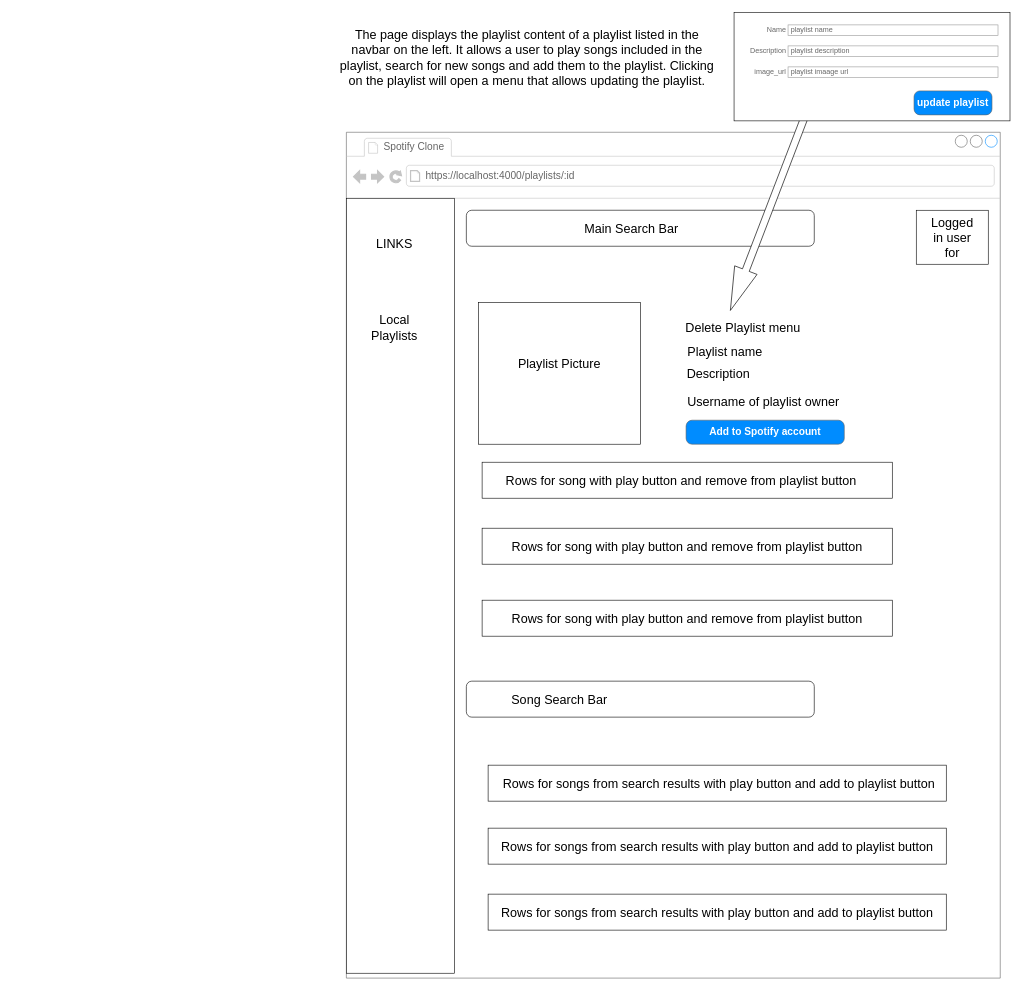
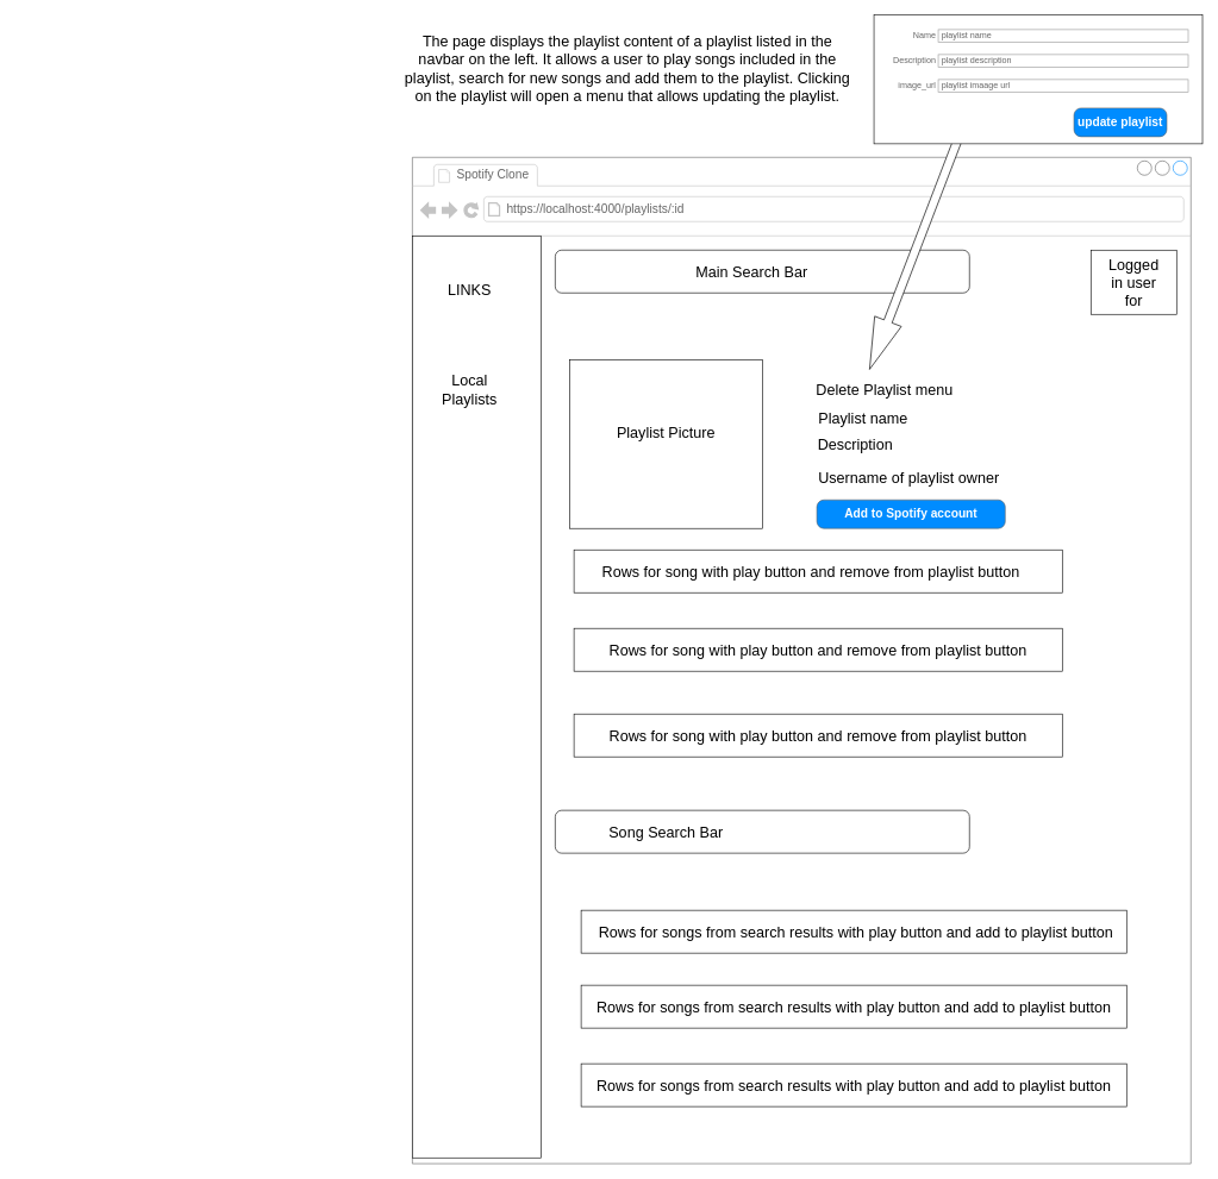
  <mxCell id="0" />
  <mxCell id="1" parent="0" />
  <mxCell id="2" value="rt" style="strokeWidth=1;shadow=0;dashed=0;align=center;html=1;shape=mxgraph.mockup.containers.browserWindow;rSize=0;strokeColor=#666666;strokeColor2=#008cff;strokeColor3=#c4c4c4;mainText=,;recursiveResize=0;" parent="1" vertex="1"><mxGeometry x="576.75" y="220" width="1090" height="1410" as="geometry" /></mxCell>
  <mxCell id="3" value="" style="rounded=0;whiteSpace=wrap;html=1;" parent="2" vertex="1"><mxGeometry x="226.25" y="660" width="683.75" height="60" as="geometry" /></mxCell>
  <mxCell id="4" value="Spotify Clone" style="strokeWidth=1;shadow=0;dashed=0;align=center;html=1;shape=mxgraph.mockup.containers.anchor;fontSize=17;fontColor=#666666;align=left;" parent="2" vertex="1"><mxGeometry x="60" y="12" width="110" height="26" as="geometry" /></mxCell>
  <mxCell id="5" value="https://localhost:4000/playlists/:id" style="strokeWidth=1;shadow=0;dashed=0;align=center;html=1;shape=mxgraph.mockup.containers.anchor;rSize=0;fontSize=17;fontColor=#666666;align=left;" parent="2" vertex="1"><mxGeometry x="130" y="60" width="250" height="26" as="geometry" /></mxCell>
  <mxCell id="6" value="" style="rounded=0;whiteSpace=wrap;html=1;rotation=90;" parent="2" vertex="1"><mxGeometry x="-555.93" y="665.94" width="1291.87" height="180" as="geometry" /></mxCell>
  <mxCell id="7" value="&lt;font style=&quot;font-size: 21px;&quot;&gt;LINKS&lt;/font&gt;" style="text;html=1;strokeColor=none;fillColor=none;align=center;verticalAlign=middle;whiteSpace=wrap;rounded=0;" parent="2" vertex="1"><mxGeometry x="20" y="130" width="120" height="110" as="geometry" /></mxCell>
  <mxCell id="8" value="&lt;font style=&quot;font-size: 21px;&quot;&gt;Local&lt;br&gt;Playlists&lt;br&gt;&lt;/font&gt;" style="text;html=1;strokeColor=none;fillColor=none;align=center;verticalAlign=middle;whiteSpace=wrap;rounded=0;" parent="2" vertex="1"><mxGeometry x="20" y="270" width="120" height="110" as="geometry" /></mxCell>
  <mxCell id="9" value="" style="rounded=1;whiteSpace=wrap;html=1;fontSize=21;" parent="2" vertex="1"><mxGeometry x="200" y="130" width="580" height="60" as="geometry" /></mxCell>
  <mxCell id="10" value="Main Search Bar" style="text;html=1;strokeColor=none;fillColor=none;align=center;verticalAlign=middle;whiteSpace=wrap;rounded=0;fontSize=21;" parent="2" vertex="1"><mxGeometry x="210" y="145" width="530" height="30" as="geometry" /></mxCell>
  <mxCell id="11" value="" style="rounded=0;whiteSpace=wrap;html=1;fontSize=21;" parent="2" vertex="1"><mxGeometry x="950" y="130" width="120" height="90" as="geometry" /></mxCell>
  <mxCell id="12" value="Logged in user for" style="text;html=1;strokeColor=none;fillColor=none;align=center;verticalAlign=middle;whiteSpace=wrap;rounded=0;fontSize=21;" parent="2" vertex="1"><mxGeometry x="980" y="160" width="60" height="30" as="geometry" /></mxCell>
  <mxCell id="13" value="" style="rounded=0;whiteSpace=wrap;html=1;" parent="2" vertex="1"><mxGeometry x="220" y="283.75" width="270" height="236.25" as="geometry" /></mxCell>
  <mxCell id="14" value="Playlist Picture" style="text;html=1;strokeColor=none;fillColor=none;align=center;verticalAlign=middle;whiteSpace=wrap;rounded=0;fontSize=21;" parent="2" vertex="1"><mxGeometry x="90" y="370" width="530" height="30" as="geometry" /></mxCell>
  <mxCell id="15" value="Delete Playlist menu" style="text;html=1;strokeColor=none;fillColor=none;align=center;verticalAlign=middle;whiteSpace=wrap;rounded=0;fontSize=21;" parent="2" vertex="1"><mxGeometry x="396.25" y="310" width="530" height="30" as="geometry" /></mxCell>
  <mxCell id="16" value="Playlist name" style="text;html=1;strokeColor=none;fillColor=none;align=center;verticalAlign=middle;whiteSpace=wrap;rounded=0;fontSize=21;" parent="2" vertex="1"><mxGeometry x="366.25" y="350" width="530" height="30" as="geometry" /></mxCell>
  <mxCell id="17" value="Description" style="text;html=1;strokeColor=none;fillColor=none;align=center;verticalAlign=middle;whiteSpace=wrap;rounded=0;fontSize=21;" parent="2" vertex="1"><mxGeometry x="355" y="386.87" width="530" height="30" as="geometry" /></mxCell>
  <mxCell id="18" value="Username of playlist owner" style="text;html=1;strokeColor=none;fillColor=none;align=center;verticalAlign=middle;whiteSpace=wrap;rounded=0;fontSize=21;" parent="2" vertex="1"><mxGeometry x="430" y="433.75" width="530" height="30" as="geometry" /></mxCell>
  <mxCell id="19" value="" style="rounded=0;whiteSpace=wrap;html=1;" parent="2" vertex="1"><mxGeometry x="226.25" y="550" width="683.75" height="60" as="geometry" /></mxCell>
  <mxCell id="20" value="Rows for song with play button and remove from playlist button" style="text;html=1;strokeColor=none;fillColor=none;align=center;verticalAlign=middle;whiteSpace=wrap;rounded=0;fontSize=21;" parent="2" vertex="1"><mxGeometry x="236.25" y="565" width="643.75" height="30" as="geometry" /></mxCell>
  <mxCell id="21" value="Rows for song with play button and remove from playlist button" style="text;html=1;strokeColor=none;fillColor=none;align=center;verticalAlign=middle;whiteSpace=wrap;rounded=0;fontSize=21;" parent="2" vertex="1"><mxGeometry x="246.25" y="675" width="643.75" height="30" as="geometry" /></mxCell>
  <mxCell id="22" value="" style="rounded=0;whiteSpace=wrap;html=1;" parent="2" vertex="1"><mxGeometry x="226.25" y="780" width="683.75" height="60" as="geometry" /></mxCell>
  <mxCell id="23" value="Rows for song with play button and remove from playlist button" style="text;html=1;strokeColor=none;fillColor=none;align=center;verticalAlign=middle;whiteSpace=wrap;rounded=0;fontSize=21;" parent="2" vertex="1"><mxGeometry x="246.25" y="795" width="643.75" height="30" as="geometry" /></mxCell>
  <mxCell id="24" value="" style="rounded=1;whiteSpace=wrap;html=1;fontSize=21;" parent="2" vertex="1"><mxGeometry x="200" y="915" width="580" height="60" as="geometry" /></mxCell>
  <mxCell id="25" value="Song Search Bar" style="text;html=1;strokeColor=none;fillColor=none;align=center;verticalAlign=middle;whiteSpace=wrap;rounded=0;fontSize=21;" parent="2" vertex="1"><mxGeometry x="90" y="930" width="530" height="30" as="geometry" /></mxCell>
  <mxCell id="26" value="" style="rounded=0;whiteSpace=wrap;html=1;" parent="2" vertex="1"><mxGeometry x="236.25" y="1055" width="763.75" height="60" as="geometry" /></mxCell>
  <mxCell id="27" value="Rows for songs from search results with play button and add to playlist button" style="text;html=1;strokeColor=none;fillColor=none;align=center;verticalAlign=middle;whiteSpace=wrap;rounded=0;fontSize=21;" parent="2" vertex="1"><mxGeometry x="252.5" y="1070" width="737.5" height="30" as="geometry" /></mxCell>
  <mxCell id="28" value="" style="rounded=0;whiteSpace=wrap;html=1;" parent="2" vertex="1"><mxGeometry x="236.25" y="1160" width="763.75" height="60" as="geometry" /></mxCell>
  <mxCell id="29" value="" style="rounded=0;whiteSpace=wrap;html=1;" parent="2" vertex="1"><mxGeometry x="236.25" y="1270" width="763.75" height="60" as="geometry" /></mxCell>
  <mxCell id="30" value="Rows for songs from search results with play button and add to playlist button" style="text;html=1;strokeColor=none;fillColor=none;align=center;verticalAlign=middle;whiteSpace=wrap;rounded=0;fontSize=21;" parent="2" vertex="1"><mxGeometry x="249.37" y="1175" width="737.5" height="30" as="geometry" /></mxCell>
  <mxCell id="31" value="Rows for songs from search results with play button and add to playlist button" style="text;html=1;strokeColor=none;fillColor=none;align=center;verticalAlign=middle;whiteSpace=wrap;rounded=0;fontSize=21;" parent="2" vertex="1"><mxGeometry x="249.37" y="1285" width="737.5" height="30" as="geometry" /></mxCell>
  <mxCell id="32" value="" style="shape=singleArrow;direction=south;whiteSpace=wrap;html=1;rotation=21;" parent="2" vertex="1"><mxGeometry x="684.63" y="-51.03" width="40" height="360" as="geometry" /></mxCell>
  <mxCell id="33" value="Add to Spotify account" style="strokeWidth=1;shadow=0;dashed=0;align=center;html=1;shape=mxgraph.mockup.buttons.button;strokeColor=#666666;fontColor=#ffffff;mainText=;buttonStyle=round;fontSize=17;fontStyle=1;fillColor=#008cff;whiteSpace=wrap;" vertex="1" parent="2"><mxGeometry x="566.25" y="480" width="263.75" height="40" as="geometry" /></mxCell>
  <mxCell id="34" value="&lt;font style=&quot;font-size: 21px;&quot;&gt;The page displays the playlist content of a playlist listed in the navbar on the left. It allows a user to play songs included in the playlist, search for new songs and add them to the playlist. Clicking on the playlist will open a menu that allows updating the playlist.&lt;/font&gt;" style="text;html=1;strokeColor=none;fillColor=none;align=center;verticalAlign=middle;whiteSpace=wrap;rounded=0;" parent="1" vertex="1"><mxGeometry x="563" y="20" width="630" height="150" as="geometry" /></mxCell>
  <mxCell id="35" value="" style="group" parent="1" vertex="1" connectable="0"><mxGeometry x="1223" y="20" width="460" height="181" as="geometry" /></mxCell>
  <mxCell id="36" value="" style="rounded=0;whiteSpace=wrap;html=1;" parent="35" vertex="1"><mxGeometry width="460" height="181" as="geometry" /></mxCell>
  <mxCell id="37" value="Name" style="strokeWidth=1;shadow=0;dashed=0;align=center;html=1;shape=mxgraph.mockup.forms.anchor;align=right;spacingRight=2;fontColor=#666666;" parent="35" vertex="1"><mxGeometry x="40" y="21" width="50" height="18" as="geometry" /></mxCell>
  <mxCell id="38" value="playlist name" style="strokeWidth=1;shadow=0;dashed=0;align=center;html=1;shape=mxgraph.mockup.forms.rrect;fillColor=#ffffff;rSize=0;fontColor=#666666;align=left;spacingLeft=3;strokeColor=#999999;" parent="35" vertex="1"><mxGeometry x="90" y="21" width="350" height="18" as="geometry" /></mxCell>
  <mxCell id="39" value="Description" style="strokeWidth=1;shadow=0;dashed=0;align=center;html=1;shape=mxgraph.mockup.forms.anchor;align=right;spacingRight=2;fontColor=#666666;" parent="35" vertex="1"><mxGeometry x="40" y="56" width="50" height="18" as="geometry" /></mxCell>
  <mxCell id="40" value="playlist description" style="strokeWidth=1;shadow=0;dashed=0;align=center;html=1;shape=mxgraph.mockup.forms.rrect;fillColor=#ffffff;rSize=0;fontColor=#666666;align=left;spacingLeft=3;strokeColor=#999999;" parent="35" vertex="1"><mxGeometry x="90" y="56" width="350" height="18" as="geometry" /></mxCell>
  <mxCell id="41" value="image_url" style="strokeWidth=1;shadow=0;dashed=0;align=center;html=1;shape=mxgraph.mockup.forms.anchor;align=right;spacingRight=2;fontColor=#666666;" parent="35" vertex="1"><mxGeometry x="40" y="91" width="50" height="18" as="geometry" /></mxCell>
  <mxCell id="42" value="playlist imaage url" style="strokeWidth=1;shadow=0;dashed=0;align=center;html=1;shape=mxgraph.mockup.forms.rrect;fillColor=#ffffff;rSize=0;fontColor=#666666;align=left;spacingLeft=3;strokeColor=#999999;" parent="35" vertex="1"><mxGeometry x="90" y="91" width="350" height="18" as="geometry" /></mxCell>
- <mxCell id="43" value="update playlist" style="strokeWidth=1;shadow=0;dashed=0;align=center;html=1;shape=mxgraph.mockup.buttons.button;strokeColor=#666666;fontColor=#ffffff;mainText=;buttonStyle=round;fontSize=17;fontStyle=1;fillColor=#008cff;whiteSpace=wrap;" parent="35" vertex="1"><mxGeometry x="300" y="131" width="130" height="40" as="geometry" /></mxCell>
+ <mxCell id="43" value="update playlist" style="strokeWidth=1;shadow=0;dashed=0;align=center;html=1;shape=mxgraph.mockup.buttons.button;strokeColor=#666666;fontColor=#ffffff;mainText=;buttonStyle=round;fontSize=17;fontStyle=1;fillColor=#008cff;whiteSpace=wrap;" parent="35" vertex="1"><mxGeometry x="280" y="131" width="130" height="40" as="geometry" /></mxCell>
